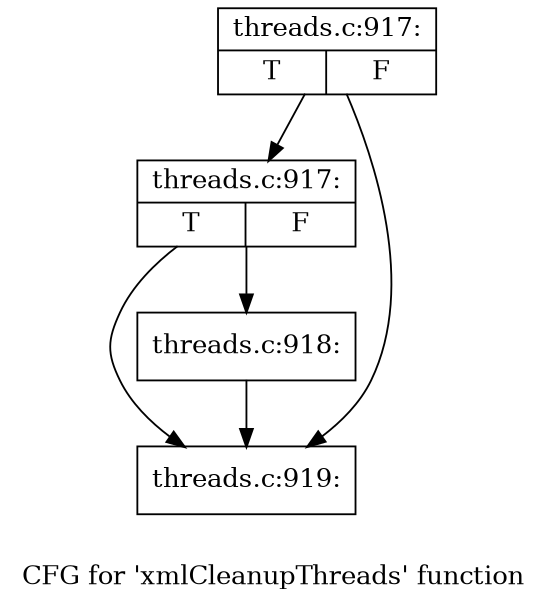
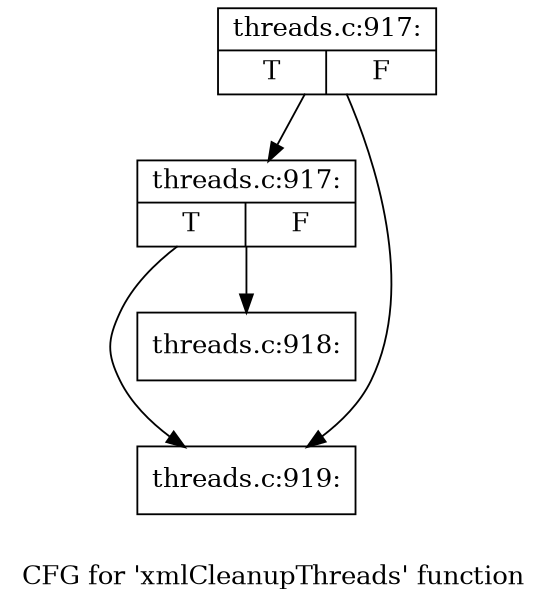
  digraph {
    label="CFG for 'xmlCleanupThreads' function"
    node [shape=record]
    n1 [label="{threads.c:917:|{<s0>T|<s1>F}}"]
    n2 [label="{threads.c:917:|{<s0>T|<s1>F}}"]
    n3 [label="{threads.c:919:}"]
    n4 [label="{threads.c:918:}"]
    n1 -> n2
    n1 -> n3
    n2 -> n3
    n2 -> n4
-   n4 -> n3
  }
